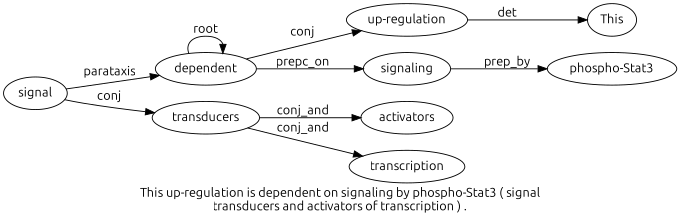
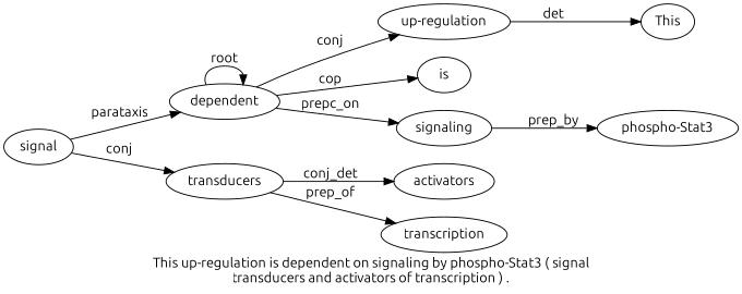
  digraph {
    fontname=Ubuntu
    label="This up-regulation is dependent on signaling by phospho-Stat3 ( signal\ntransducers and activators of transcription ) ."
    rankdir=LR
    node [fillcolor=white fontname=Ubuntu style=filled]
    edge [fontname=Ubuntu]
    n1 [label="up-regulation"]
    n2 [label=This]
    n3 [label=dependent]
+   n4 [label=is]
    n5 [label=signaling]
    n6 [label="phospho-Stat3"]
    n7 [label=signal]
    n8 [label=transducers]
    n9 [label=activators]
    n10 [label=transcription]
    n1 -> n2 [label=det]
    n3 -> n1 [label=conj]
    n3 -> n3 [label=root]
+   n3 -> n4 [label=cop]
    n3 -> n5 [label=prepc_on]
    n5 -> n6 [label=prep_by]
    n7 -> n3 [label=parataxis]
    n7 -> n8 [label=conj]
-   n8 -> n9 [label=conj_and]
-   n8 -> n10 [label=conj_and]
+   n8 -> n9 [label=conj_det]
+   n8 -> n10 [label=prep_of]
  }
